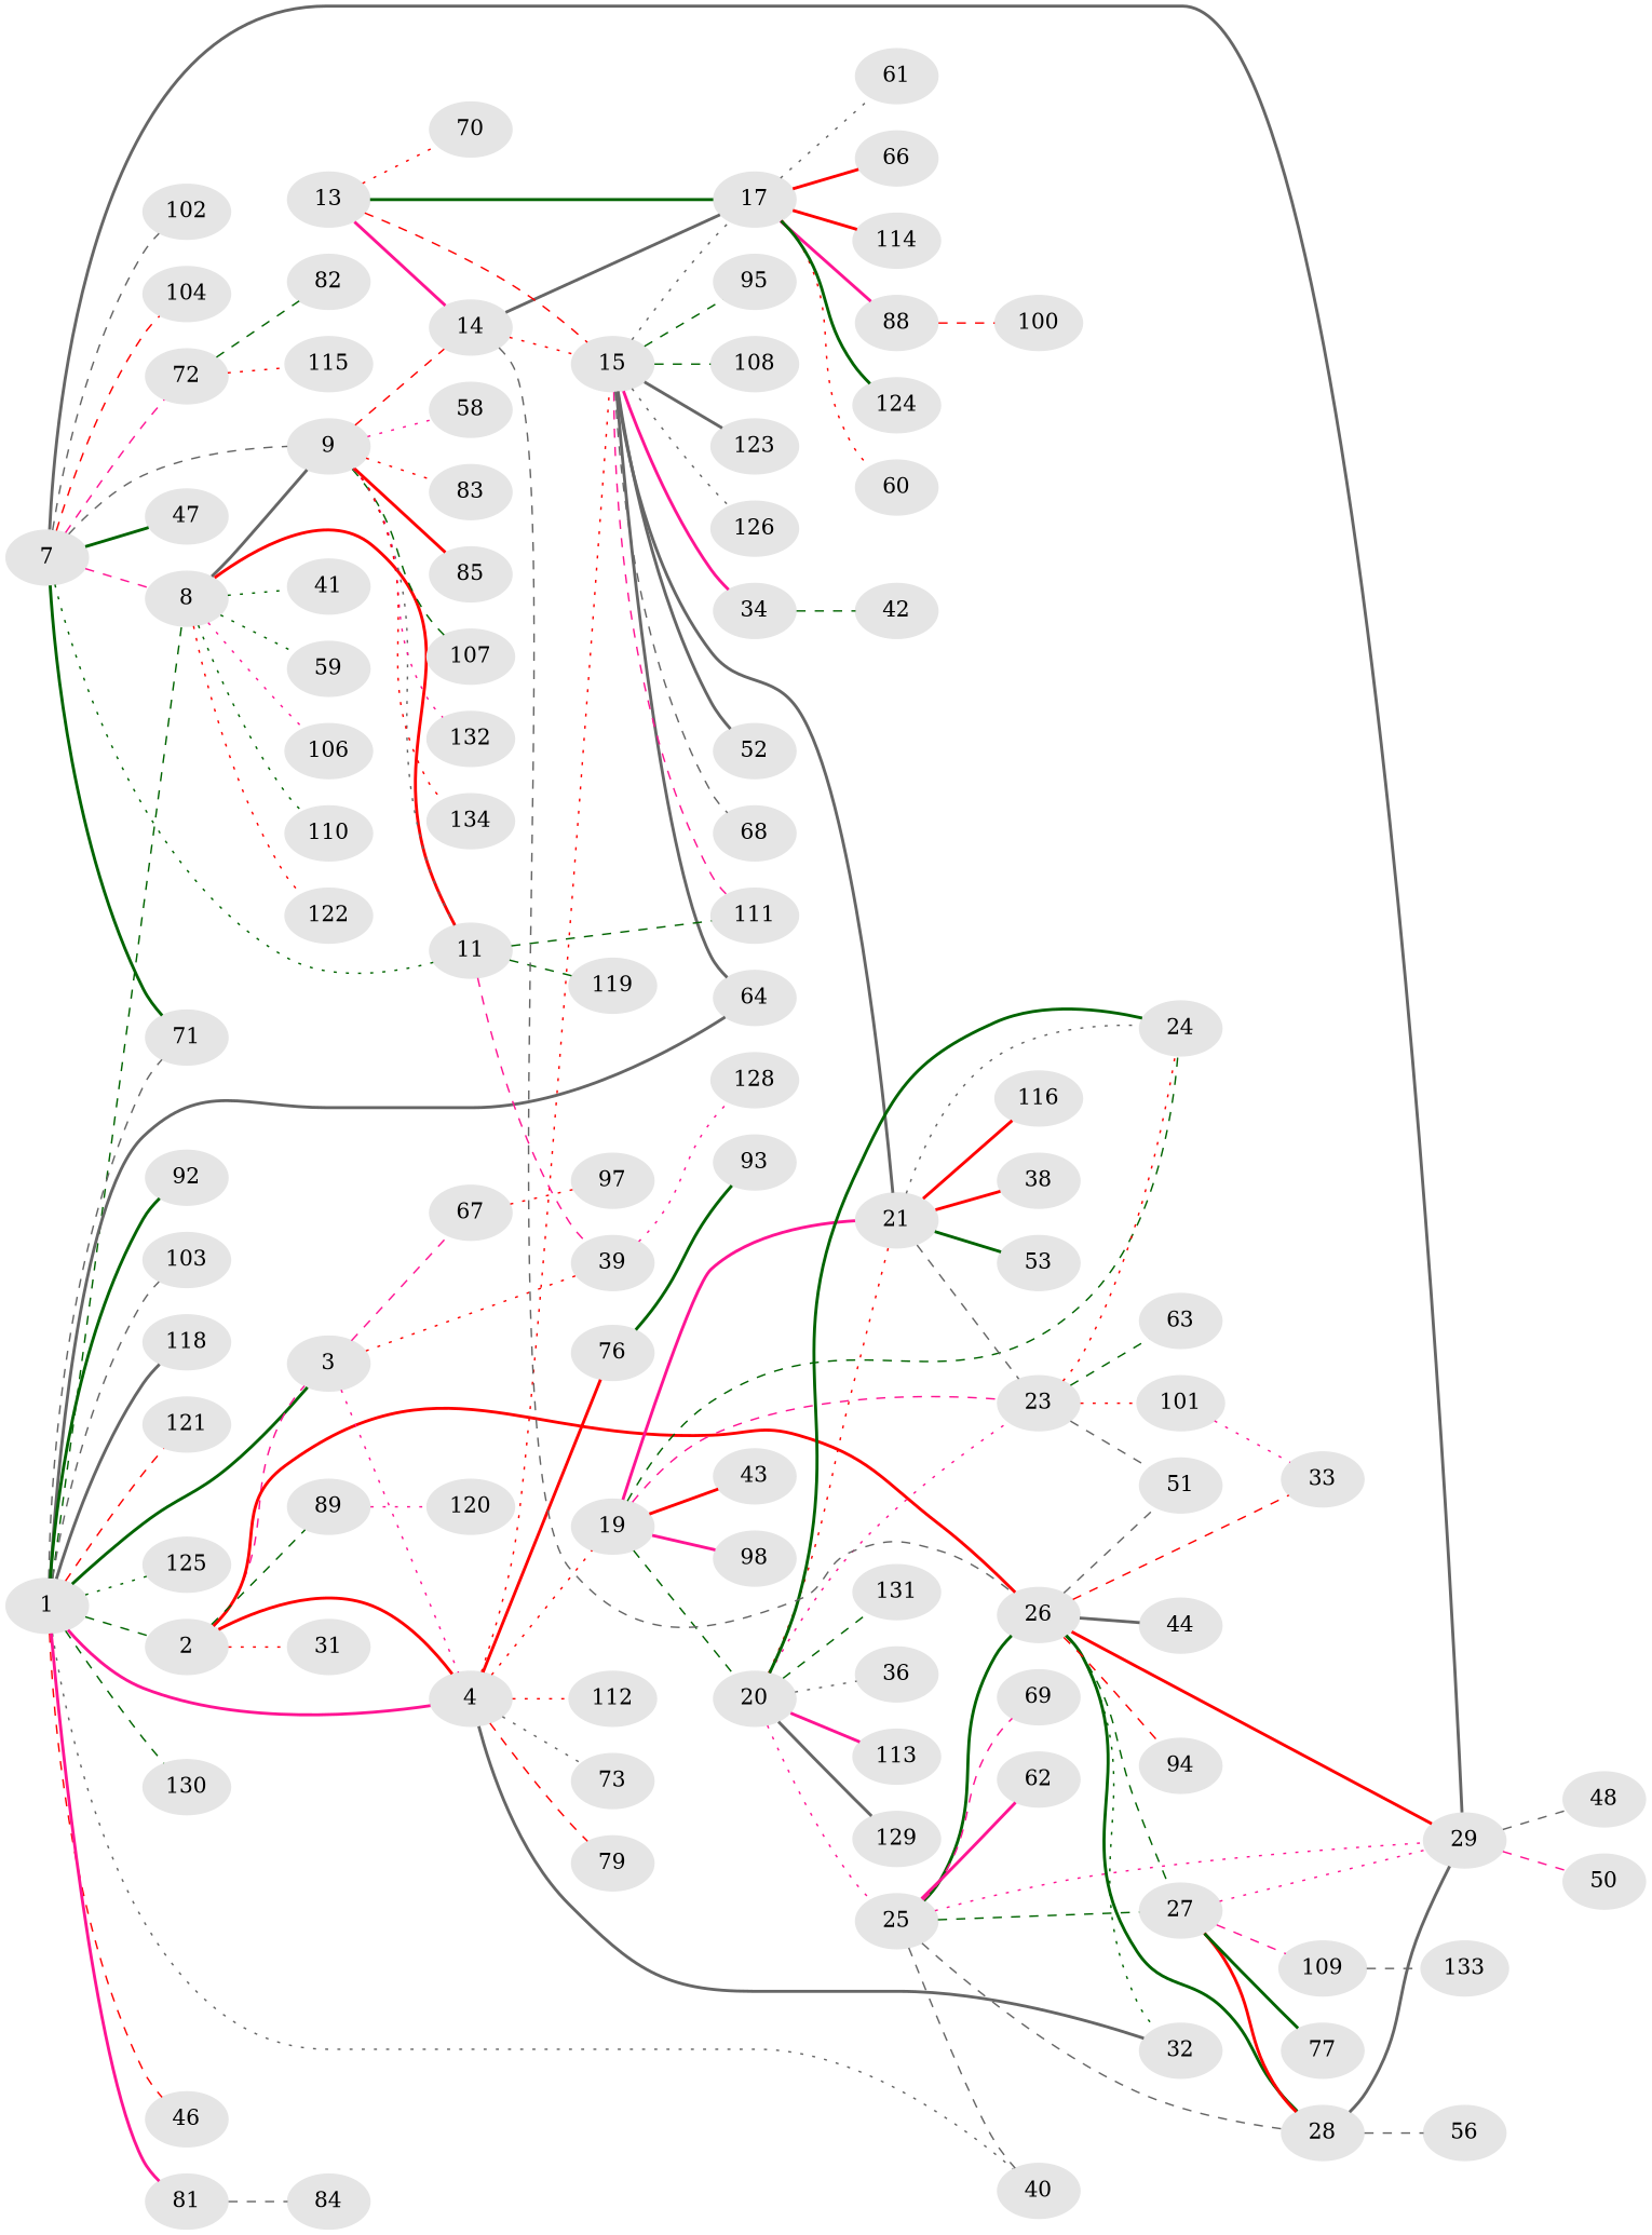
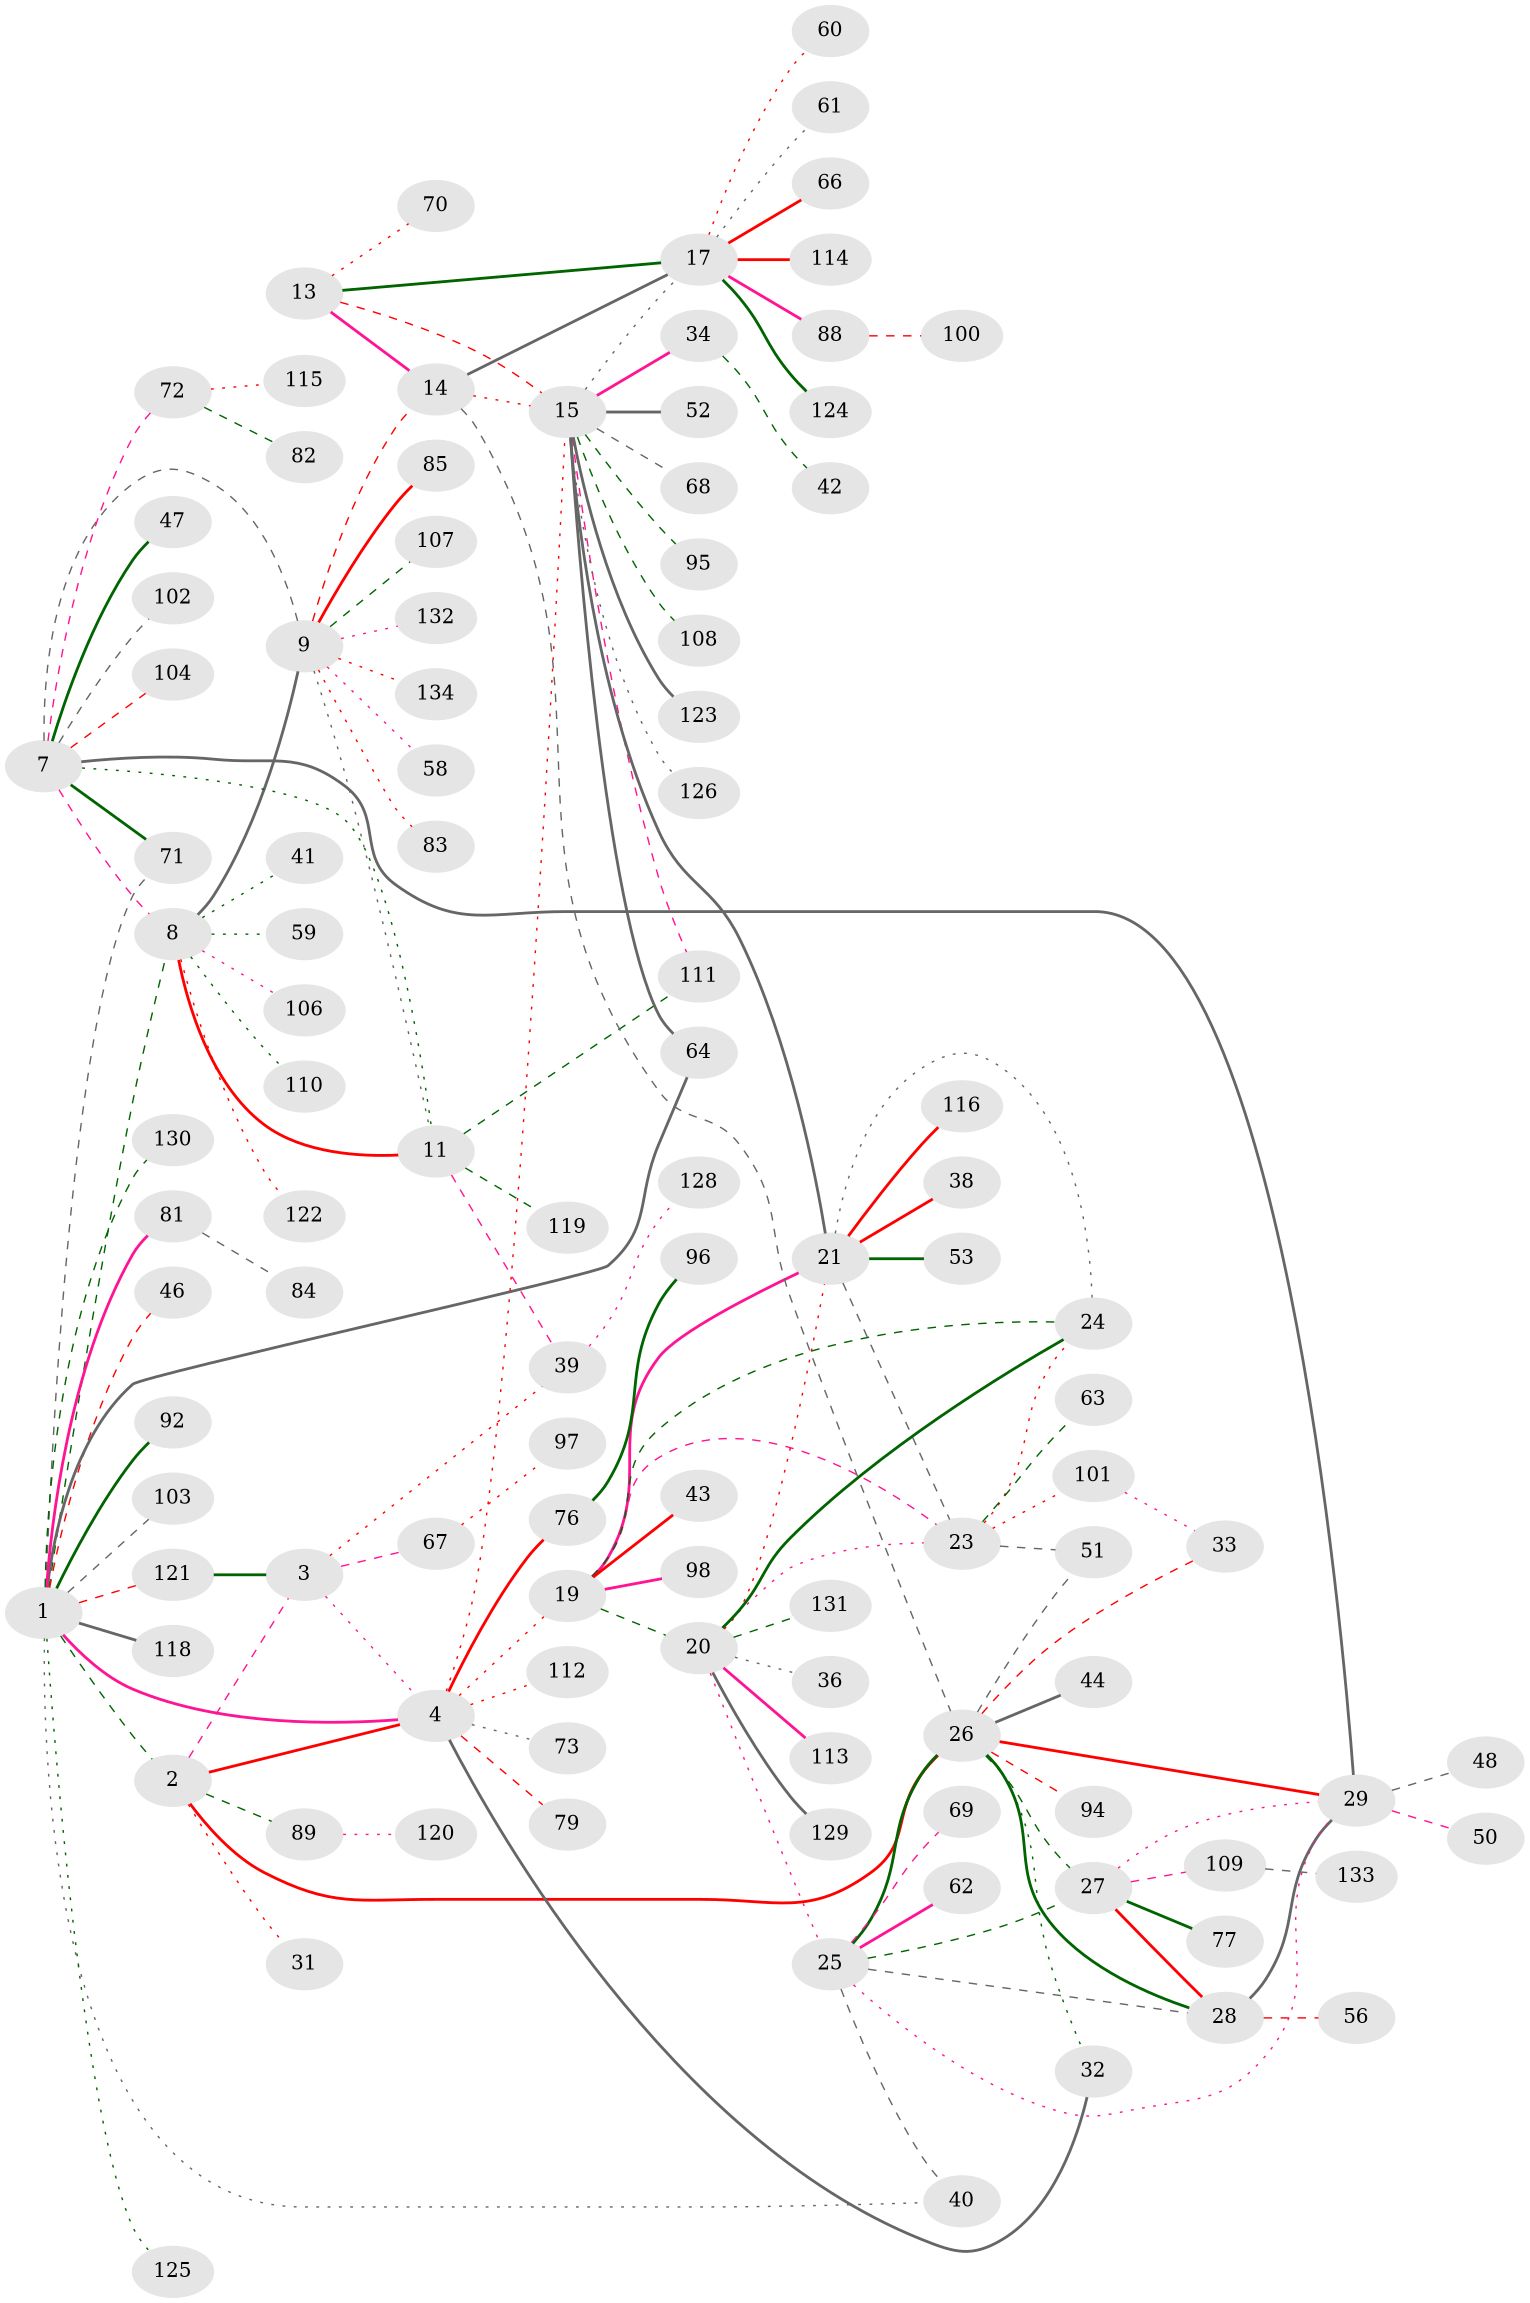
  graph {
    rankdir=LR
    node [color=gray90 style=filled]
    edge [color=red style=dashed]
    1 [super="+6"]
    2
    3 [super="+127"]
    4 [super="+5"]
    8 [super="+10"]
    40
    46
    64 [super="+87"]
    71
    81
    92
    103
    118
    121
    125
    130
    26 [super="+54"]
    31 [super="+55"]
    89
    39
    67
    15 [super="+16"]
    19 [super="+74"]
    32 [super="+37"]
    73
    76
    79
    112
    9 [super="+80"]
    11 [super="+117"]
    41
    59
    106
    110
    122
    84
    29 [super="+99"]
    33
    51 [super="+62"]
    27 [super="+78"]
    28
    44
    94 [super="+96"]
    120
    128
    97
    17 [super="+18"]
    111
    21 [super="+86"]
    34 [super="+49"]
    52
    68
    95
    108
    123
    126
    20 [super="+22"]
    23 [super="+75"]
    24 [super="+35"]
    43
    98
-   93 [super="+105"]
+   93 [super="+105" label=96]
    7 [super="+12"]
    47
    72
    102
    104
    14 [super="+91"]
    58
    83
    85
    107
    132
    134
    119
    48
    50
    82 [super="+90"]
    115
    60
    61
    66
    88
    114
    124
    13 [super="+45"]
    70
    38 [super="+57"]
    53
    116
    42
    100
    25 [super="+30"]
    36
    113
    129
    131
    63
    101
    n100 [label=62]
    69
    77
    109
    56
    133
    1 -- 2 [color=darkgreen weight=2]
-   1 -- 3 [color=darkgreen style=bold weight=2]
+   121 -- 3 [color=darkgreen style=bold weight=2]
    1 -- 4 [color=deeppink style=bold weight=4]
    1 -- 8 [color=darkgreen]
    1 -- 40 [color=gray40 style=dotted]
    1 -- 46
    1 -- 64 [color=gray40 style=bold]
    1 -- 71 [color=gray40]
    1 -- 81 [color=deeppink style=bold]
    1 -- 92 [color=darkgreen style=bold]
    1 -- 103 [color=gray40]
    1 -- 118 [color=gray40 style=bold]
    1 -- 121
    1 -- 125 [color=darkgreen style=dotted]
    1 -- 130 [color=darkgreen]
    2 -- 3 [color=deeppink]
    2 -- 4 [style=bold weight=2]
    2 -- 26 [style=bold]
    2 -- 31 [style=dotted]
    2 -- 89 [color=darkgreen]
    3 -- 4 [color=deeppink style=dotted weight=2]
    3 -- 39 [style=dotted]
    3 -- 67 [color=deeppink]
    4 -- 15 [style=dotted]
    4 -- 19 [style=dotted]
    4 -- 32 [color=gray40 style=bold]
    4 -- 73 [color=gray40 style=dotted]
    4 -- 76 [style=bold]
    4 -- 79
    4 -- 112 [style=dotted]
    8 -- 9 [color=gray40 style=bold weight=2]
    8 -- 11 [style=bold weight=2]
    8 -- 41 [color=darkgreen style=dotted]
    8 -- 59 [color=darkgreen style=dotted]
    8 -- 106 [color=deeppink style=dotted]
    8 -- 110 [color=darkgreen style=dotted]
    8 -- 122 [style=dotted]
    81 -- 84 [color=gray40]
    26 -- 32 [color=darkgreen style=dotted]
    26 -- 29 [style=bold]
    26 -- 33
    26 -- 51 [color=gray40]
    26 -- 27 [color=darkgreen]
    26 -- 28 [color=darkgreen style=bold]
    26 -- 44 [color=gray40 style=bold]
    26 -- 94
    89 -- 120 [color=deeppink style=dotted]
    39 -- 128 [color=deeppink style=dotted]
    67 -- 97 [style=dotted]
    15 -- 64 [color=gray40 style=bold]
    15 -- 17 [color=gray40 style=dotted weight=4]
    15 -- 111 [color=deeppink]
    15 -- 21 [color=gray40 style=bold]
    15 -- 34 [color=deeppink style=bold]
    15 -- 52 [color=gray40 style=bold]
    15 -- 68 [color=gray40]
    15 -- 95 [color=darkgreen]
    15 -- 108 [color=darkgreen]
    15 -- 123 [color=gray40 style=bold]
    15 -- 126 [color=gray40 style=dotted]
    19 -- 21 [color=deeppink style=bold]
    19 -- 20 [color=darkgreen weight=2]
    19 -- 23 [color=deeppink]
    19 -- 24 [color=darkgreen]
    19 -- 43 [style=bold]
    19 -- 98 [color=deeppink style=bold]
    76 -- 93 [color=darkgreen style=bold]
    9 -- 11 [color=gray40 style=dotted]
    9 -- 14
    9 -- 58 [color=deeppink style=dotted]
    9 -- 83 [style=dotted]
    9 -- 85 [style=bold]
    9 -- 107 [color=darkgreen]
    9 -- 132 [color=deeppink style=dotted]
    9 -- 134 [style=dotted]
    11 -- 39 [color=deeppink]
    11 -- 111 [color=darkgreen]
    11 -- 119 [color=darkgreen]
    29 -- 48 [color=gray40]
    29 -- 50 [color=deeppink]
    27 -- 29 [color=deeppink style=dotted]
    27 -- 28 [style=bold]
    27 -- 77 [color=darkgreen style=bold]
    27 -- 109 [color=deeppink]
    28 -- 29 [color=gray40 style=bold]
-   28 -- 56 [color=gray40]
+   28 -- 56
    17 -- 60 [style=dotted]
    17 -- 61 [color=gray40 style=dotted]
    17 -- 66 [style=bold]
    17 -- 88 [color=deeppink style=bold]
    17 -- 114 [style=bold]
    17 -- 124 [color=darkgreen style=bold]
    21 -- 23 [color=gray40]
    21 -- 24 [color=gray40 style=dotted]
    21 -- 38 [style=bold]
    21 -- 53 [color=darkgreen style=bold]
    21 -- 116 [style=bold]
    34 -- 42 [color=darkgreen]
    20 -- 21 [style=dotted weight=2]
    20 -- 23 [color=deeppink style=dotted weight=2]
    20 -- 24 [color=darkgreen style=bold weight=2]
    20 -- 25 [color=deeppink style=dotted]
    20 -- 36 [color=gray40 style=dotted]
    20 -- 113 [color=deeppink style=bold]
    20 -- 129 [color=gray40 style=bold]
    20 -- 131 [color=darkgreen]
    23 -- 51 [color=gray40]
    23 -- 24 [style=dotted]
    23 -- 63 [color=darkgreen]
    23 -- 101 [style=dotted]
    7 -- 8 [color=deeppink weight=4]
    7 -- 71 [color=darkgreen style=bold]
    7 -- 9 [color=gray40 weight=2]
    7 -- 11 [color=darkgreen style=dotted weight=2]
    7 -- 29 [color=gray40 style=bold]
    7 -- 47 [color=darkgreen style=bold]
    7 -- 72 [color=deeppink]
    7 -- 102 [color=gray40]
    7 -- 104
    72 -- 82 [color=darkgreen]
    72 -- 115 [style=dotted]
    14 -- 26 [color=gray40]
    14 -- 15 [style=dotted weight=2]
    14 -- 17 [color=gray40 style=bold weight=2]
    88 -- 100
    13 -- 15 [weight=2]
    13 -- 17 [color=darkgreen style=bold weight=2]
    13 -- 14 [color=deeppink style=bold]
    13 -- 70 [style=dotted]
    25 -- 40 [color=gray40]
    25 -- 26 [color=darkgreen style=bold weight=2]
    25 -- 29 [color=deeppink style=dotted weight=2]
    25 -- 27 [color=darkgreen weight=2]
    25 -- 28 [color=gray40 weight=2]
    25 -- n100 [color=deeppink style=bold]
    25 -- 69 [color=deeppink]
    101 -- 33 [color=deeppink style=dotted]
    109 -- 133 [color=gray40]
  }
